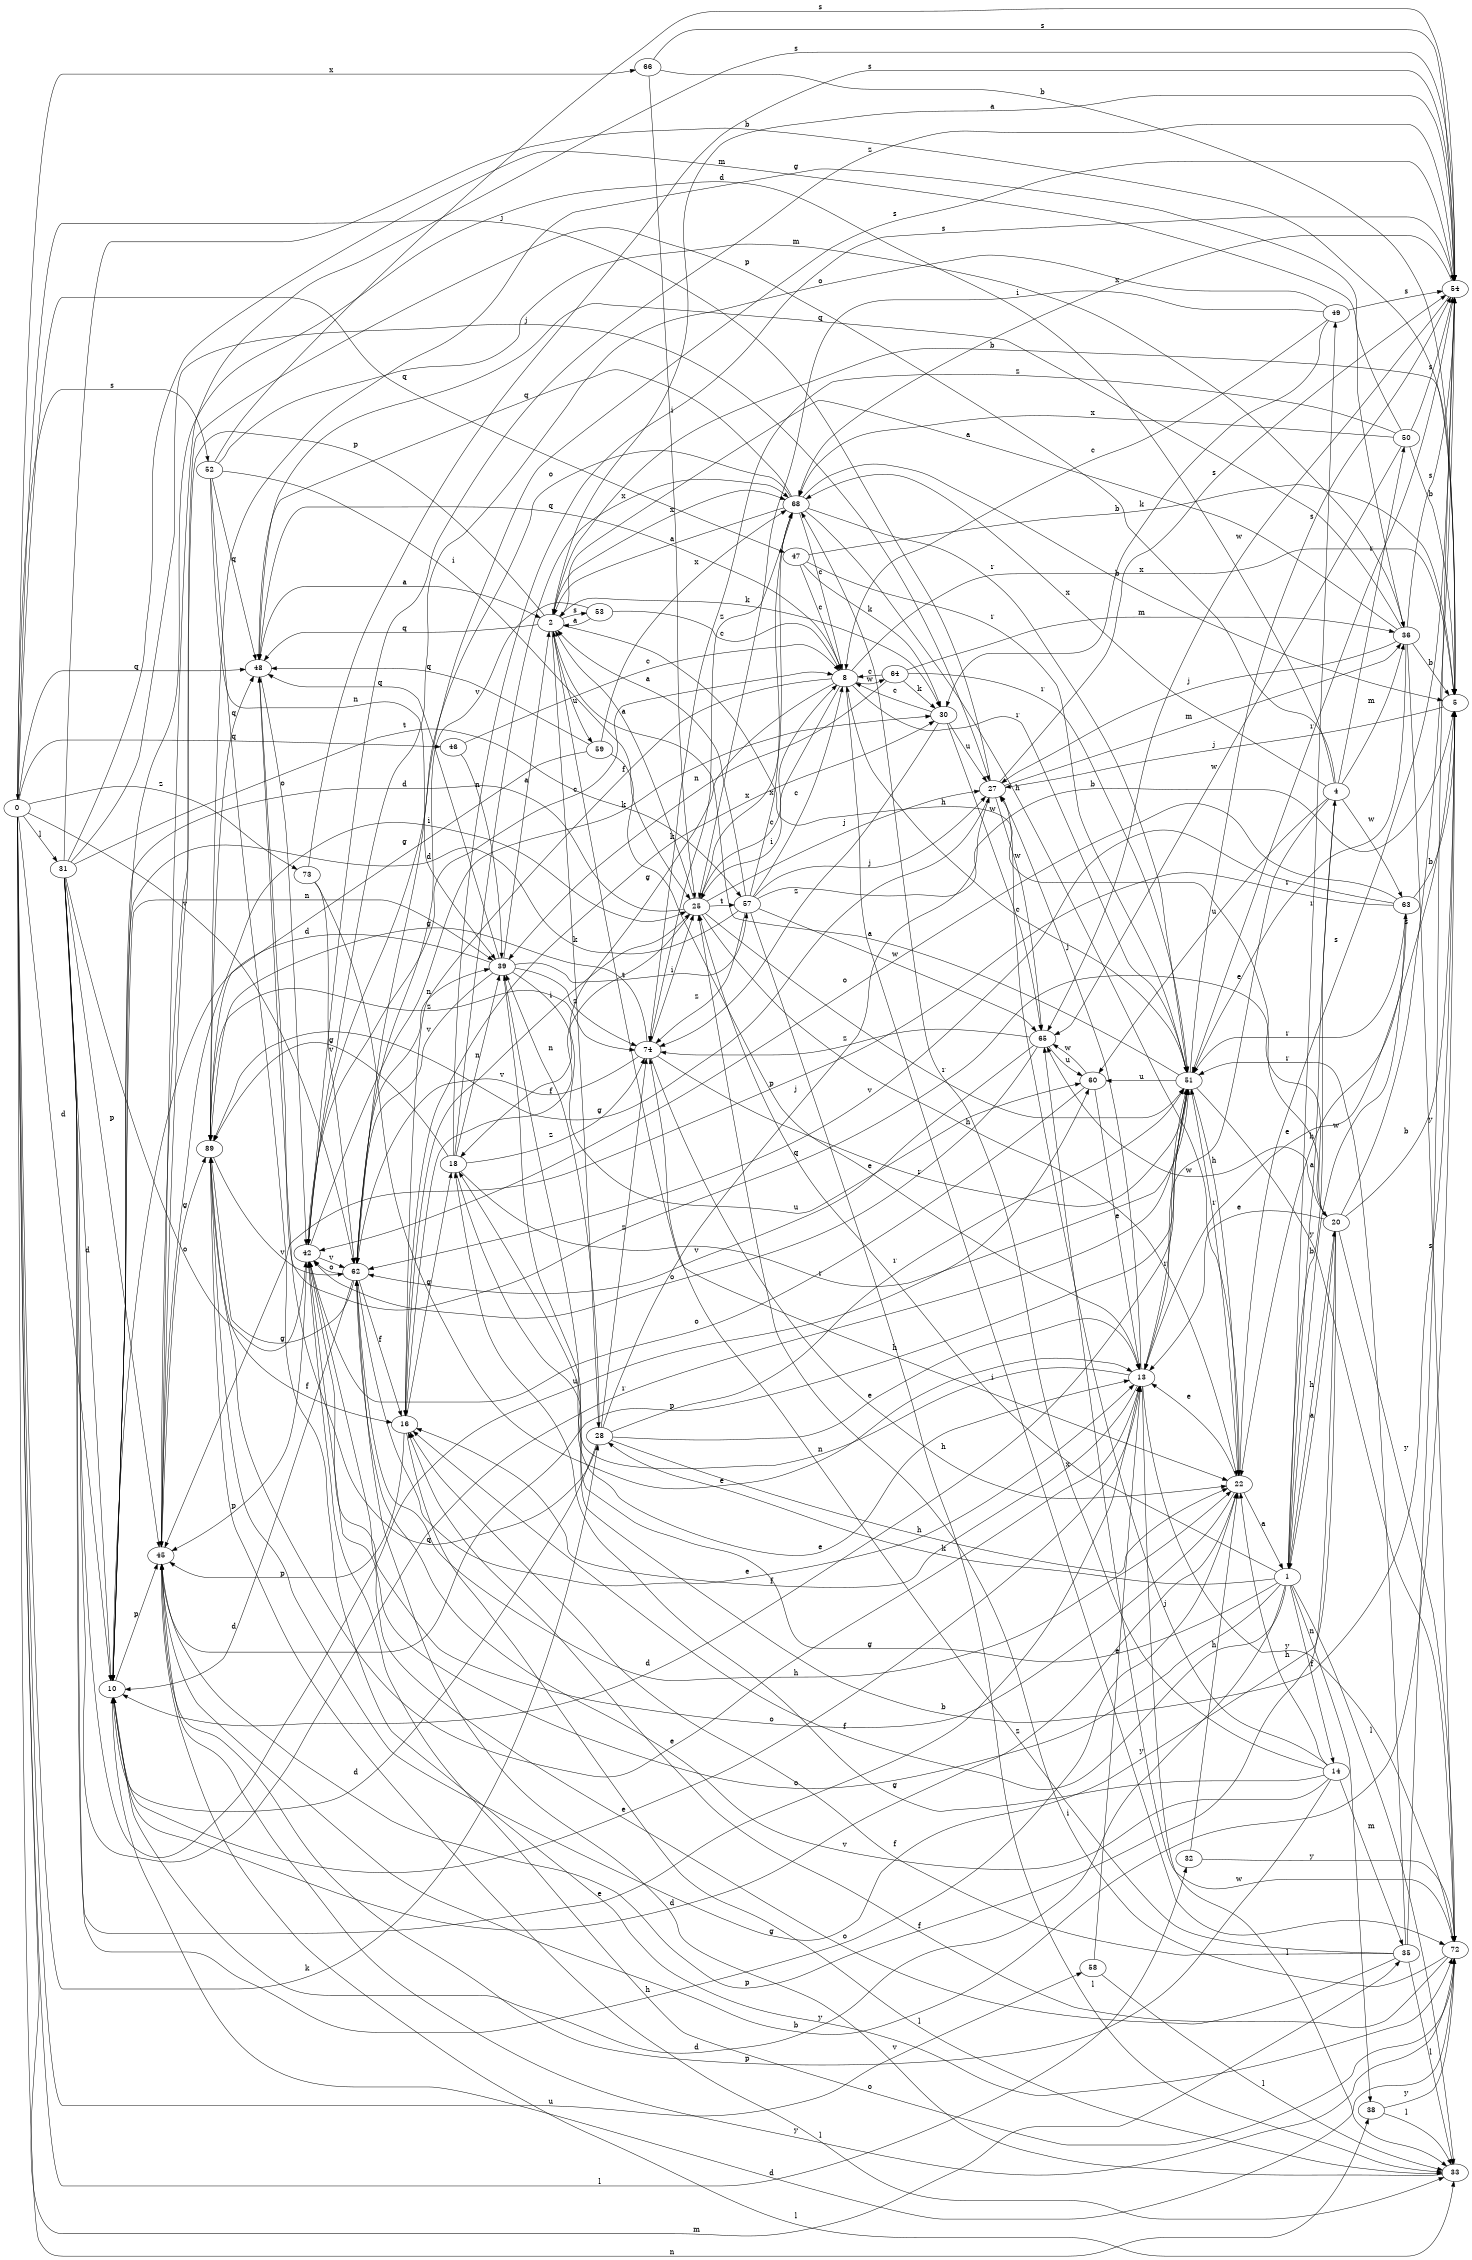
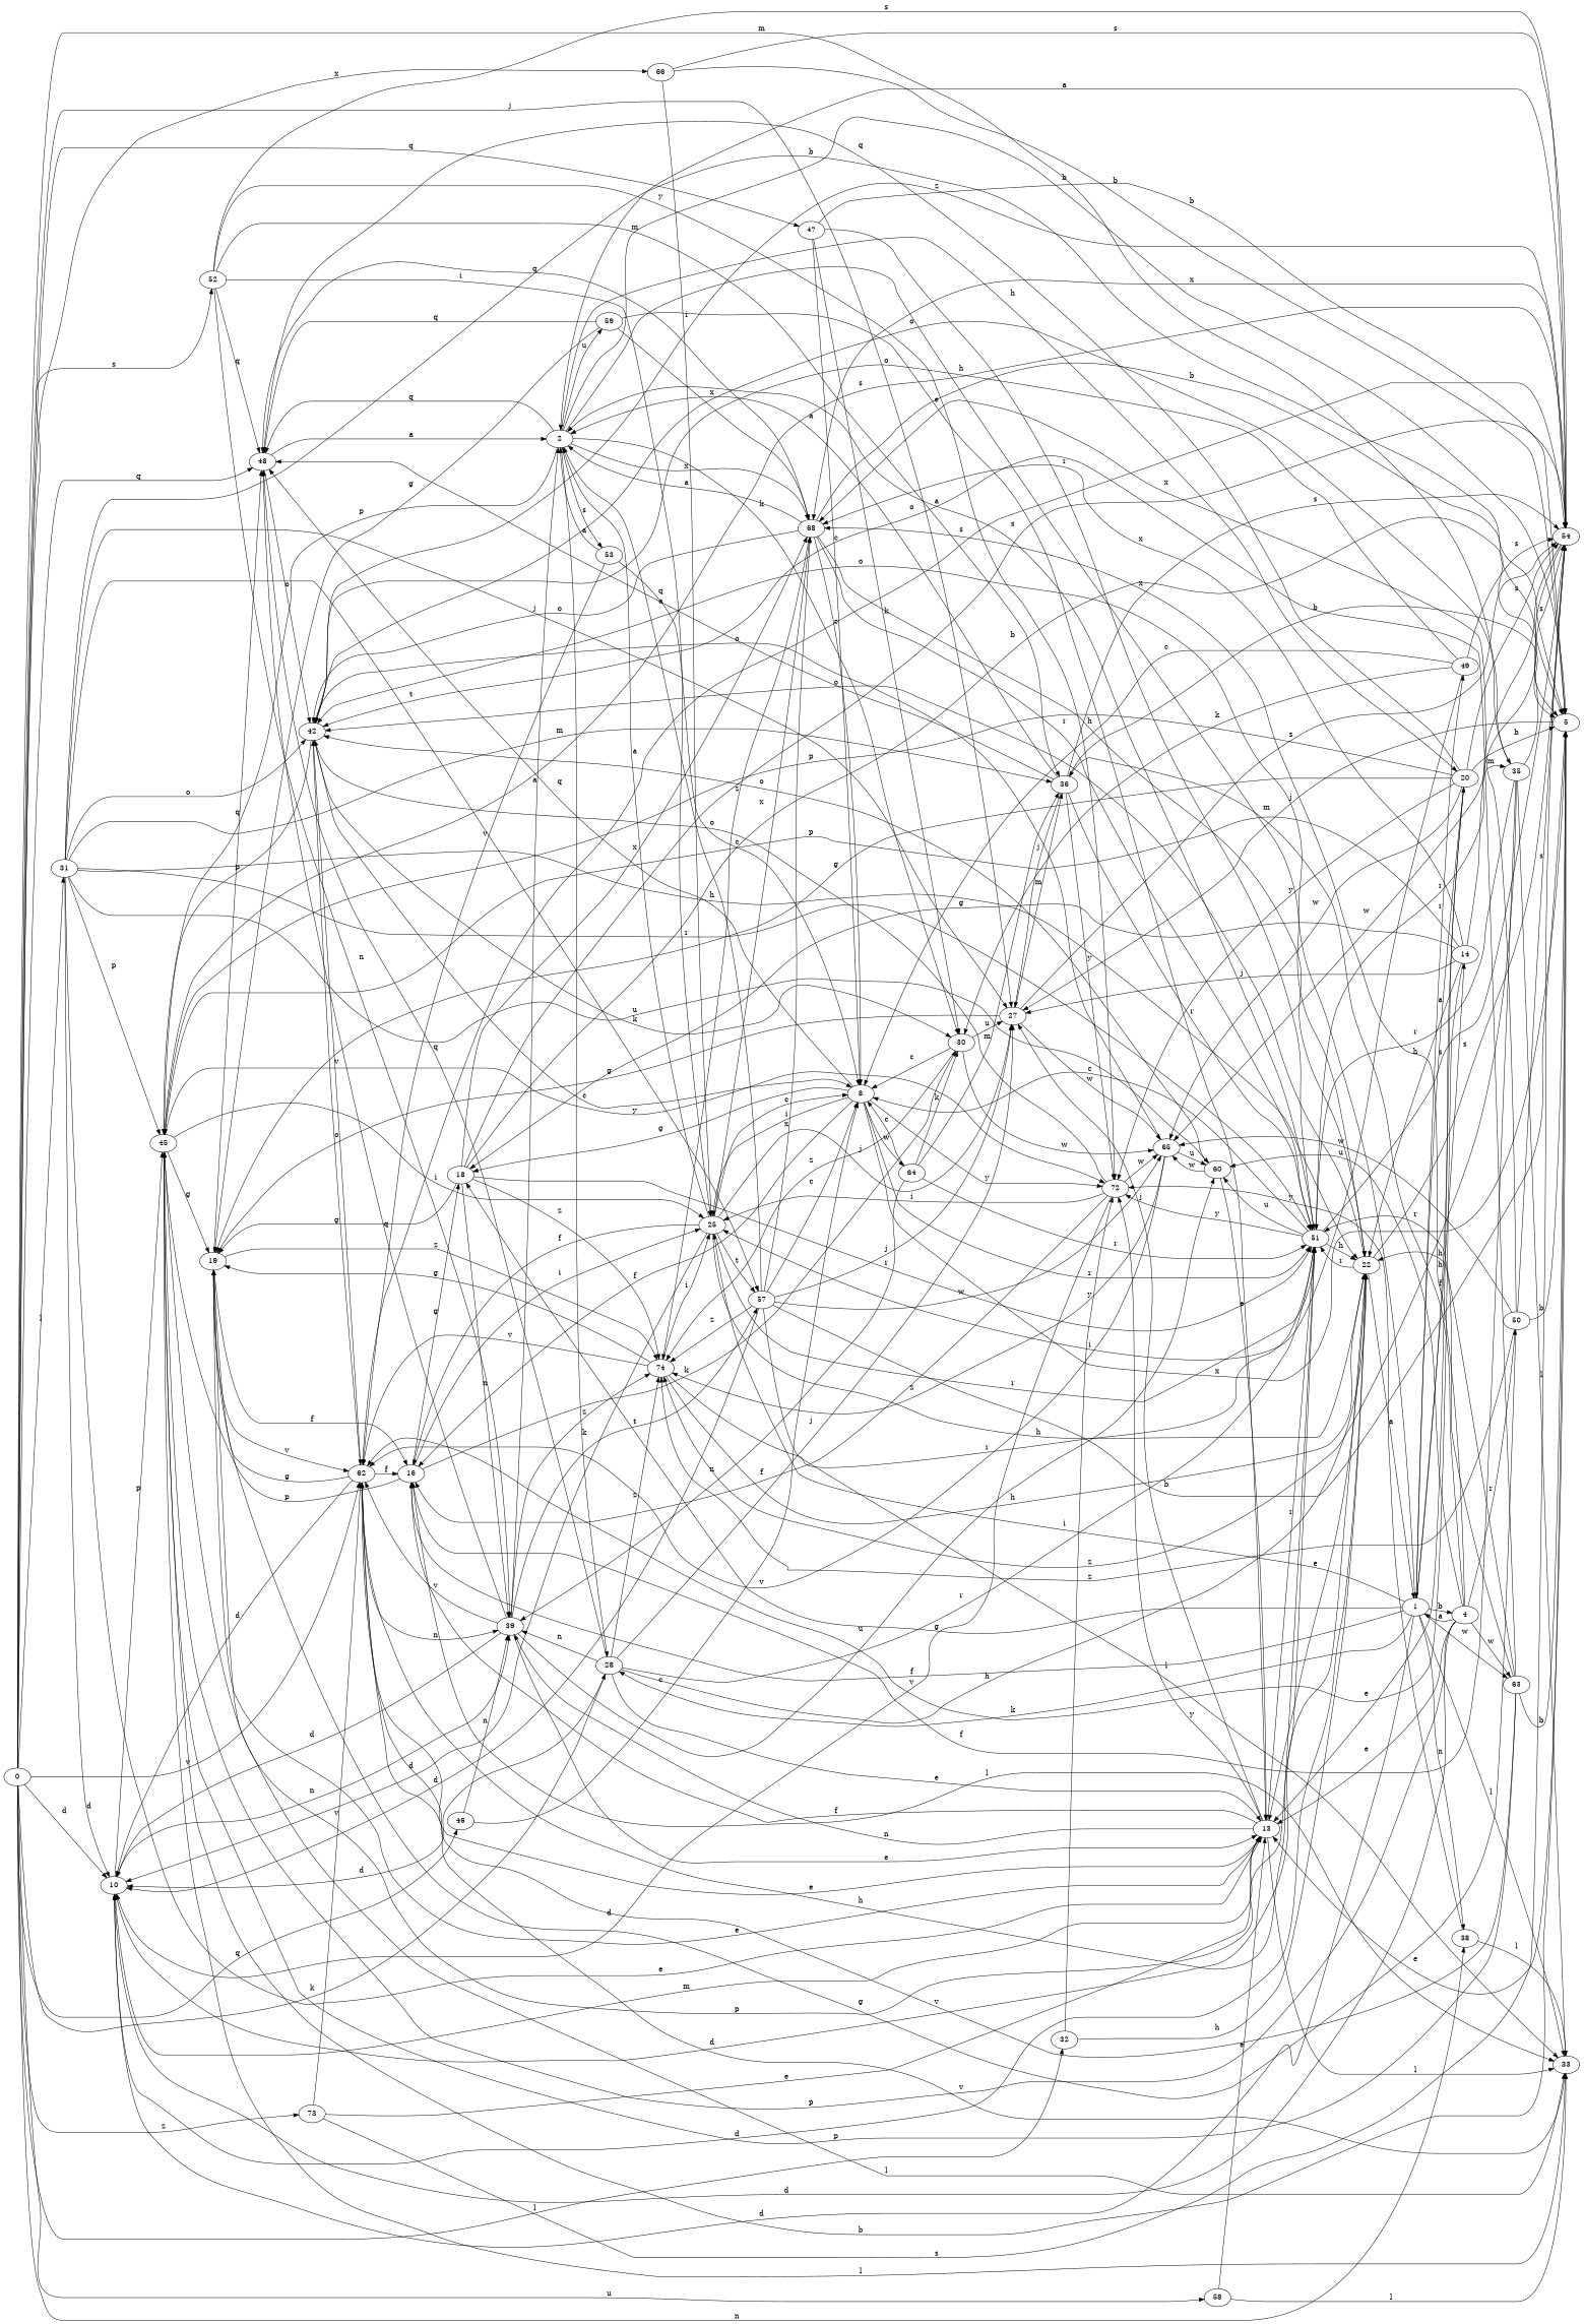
  strict digraph {
    rankdir=LR
    0
    10
    27
    28
    31
    32
    35
    38
    46
    47
    48
    52
    58
    62
    66
    73
    45
    13
    39
    36
-   19 [label=89]
+   19
    54
    65
    22
    51
    74
    42
    5
    60
    57
    72
    16
    33
    8
    30
    2
    25
    1
    4
    14
    18
    20
    49
    63
    68
    50
    53
    59
    64
    0 -> 10 [label=d]
-   27 -> 0 [label=j]
+   0 -> 27 [label=j]
    0 -> 28 [label=k]
    0 -> 31 [label=l]
    0 -> 32 [label=l]
    0 -> 35 [label=m]
    0 -> 38 [label=n]
    0 -> 46 [label=q]
    0 -> 47 [label=q]
    0 -> 48 [label=q]
    0 -> 52 [label=s]
    0 -> 58 [label=u]
    0 -> 62 [label=v]
    0 -> 66 [label=x]
    0 -> 73 [label=z]
    10 -> 45 [label=p]
-   10 -> 13 [label=e]
+   10 -> 13 [label=m]
    10 -> 39 [label=n]
    27 -> 36 [label=m]
    27 -> 19 [label=g]
    27 -> 54 [label=s]
    27 -> 65 [label=w]
    28 -> 10 [label=d]
    28 -> 27 [label=j]
    28 -> 48 [label=q]
    28 -> 13 [label=e]
    28 -> 39 [label=n]
    28 -> 22 [label=h]
    28 -> 51 [label=r]
    28 -> 74 [label=z]
    31 -> 10 [label=d]
    31 -> 27 [label=j]
    31 -> 45 [label=p]
    31 -> 13 [label=e]
    31 -> 36 [label=m]
    31 -> 22 [label=h]
    31 -> 51 [label=r]
    31 -> 42 [label=o]
    31 -> 5 [label=b]
    31 -> 60 [label=u]
    31 -> 57 [label=t]
    32 -> 22 [label=h]
    32 -> 72 [label=y]
    35 -> 54 [label=s]
    35 -> 51 [label=r]
    35 -> 74 [label=z]
    35 -> 42 [label=o]
    35 -> 16 [label=f]
    35 -> 33 [label=l]
    38 -> 72 [label=y]
    38 -> 33 [label=l]
    46 -> 39 [label=n]
    46 -> 8 [label=c]
    47 -> 51 [label=r]
    47 -> 5 [label=b]
    47 -> 8 [label=c]
    47 -> 30 [label=k]
    48 -> 42 [label=o]
    48 -> 2 [label=a]
    52 -> 48 [label=q]
    52 -> 39 [label=n]
    52 -> 36 [label=m]
    52 -> 54 [label=s]
    52 -> 72 [label=y]
    52 -> 25 [label=i]
    58 -> 13 [label=e]
    58 -> 33 [label=l]
    62 -> 10 [label=d]
    62 -> 13 [label=e]
    62 -> 39 [label=n]
    62 -> 19 [label=g]
    62 -> 54 [label=s]
    62 -> 22 [label=h]
    62 -> 42 [label=o]
    62 -> 16 [label=f]
    66 -> 54 [label=s]
    66 -> 5 [label=b]
    66 -> 25 [label=i]
    73 -> 62 [label=v]
    73 -> 13 [label=e]
    73 -> 54 [label=s]
    45 -> 19 [label=g]
    45 -> 54 [label=s]
    45 -> 5 [label=b]
    45 -> 72 [label=y]
    45 -> 33 [label=l]
    45 -> 25 [label=i]
    13 -> 27 [label=j]
    13 -> 39 [label=n]
    13 -> 51 [label=r]
    13 -> 72 [label=y]
    13 -> 16 [label=f]
    13 -> 33 [label=l]
    39 -> 10 [label=d]
    39 -> 48 [label=q]
    39 -> 62 [label=v]
    39 -> 13 [label=e]
    39 -> 74 [label=z]
    39 -> 60 [label=u]
    39 -> 57 [label=t]
    39 -> 2 [label=a]
    36 -> 27 [label=j]
    36 -> 48 [label=q]
    36 -> 54 [label=s]
    36 -> 51 [label=r]
    36 -> 5 [label=b]
    36 -> 72 [label=y]
    36 -> 2 [label=a]
    19 -> 48 [label=q]
    19 -> 62 [label=v]
    19 -> 13 [label=e]
    19 -> 74 [label=z]
    19 -> 16 [label=f]
    19 -> 33 [label=l]
    54 -> 65 [label=w]
    54 -> 51 [label=r]
    54 -> 2 [label=a]
    54 -> 68 [label=x]
    65 -> 62 [label=v]
    65 -> 74 [label=z]
    65 -> 42 [label=o]
    65 -> 60 [label=u]
    22 -> 10 [label=d]
    22 -> 13 [label=e]
    22 -> 54 [label=s]
    22 -> 51 [label=r]
    22 -> 42 [label=o]
    22 -> 1 [label=a]
    51 -> 10 [label=d]
    51 -> 45 [label=p]
    51 -> 54 [label=s]
    51 -> 22 [label=h]
    51 -> 60 [label=u]
    51 -> 72 [label=y]
    51 -> 8 [label=c]
    51 -> 2 [label=a]
    74 -> 62 [label=v]
    74 -> 19 [label=g]
    74 -> 22 [label=h]
    74 -> 51 [label=r]
    74 -> 25 [label=i]
    42 -> 62 [label=v]
    42 -> 45 [label=p]
    42 -> 54 [label=z]
    42 -> 8 [label=c]
    42 -> 30 [label=k]
    5 -> 27 [label=j]
    5 -> 13 [label=e]
    60 -> 13 [label=e]
    60 -> 65 [label=w]
    60 -> 42 [label=o]
    57 -> 10 [label=d]
    57 -> 27 [label=j]
    57 -> 65 [label=w]
    57 -> 74 [label=z]
    57 -> 5 [label=b]
    57 -> 33 [label=l]
    57 -> 8 [label=c]
    57 -> 2 [label=a]
    57 -> 68 [label=x]
    72 -> 10 [label=d]
    72 -> 65 [label=w]
    72 -> 42 [label=o]
    72 -> 16 [label=f]
    72 -> 25 [label=i]
    16 -> 45 [label=p]
    16 -> 33 [label=l]
    16 -> 30 [label=k]
    16 -> 25 [label=i]
    16 -> 18 [label=g]
    33 -> 62 [label=v]
    8 -> 48 [label=q]
    8 -> 51 [label=r]
    8 -> 5 [label=x]
    8 -> 72 [label=y]
    8 -> 16 [label=f]
    8 -> 25 [label=i]
    8 -> 18 [label=g]
    8 -> 64 [label=w]
    30 -> 27 [label=u]
    30 -> 65 [label=w]
    30 -> 74 [label=z]
    30 -> 8 [label=c]
    2 -> 28 [label=k]
    2 -> 48 [label=q]
    2 -> 45 [label=p]
    2 -> 22 [label=h]
    2 -> 5 [label=b]
    2 -> 30 [label=k]
    2 -> 20 [label=h]
    2 -> 68 [label=x]
    2 -> 53 [label=s]
    2 -> 59 [label=u]
    25 -> 10 [label=d]
    25 -> 27 [label=j]
    25 -> 22 [label=h]
    25 -> 51 [label=r]
    25 -> 57 [label=t]
    25 -> 16 [label=f]
    25 -> 8 [label=c]
    25 -> 2 [label=a]
    25 -> 68 [label=x]
    1 -> 10 [label=d]
    1 -> 28 [label=k]
    1 -> 38 [label=n]
    1 -> 42 [label=o]
    1 -> 16 [label=f]
    1 -> 33 [label=l]
    1 -> 25 [label=i]
    1 -> 4 [label=b]
    1 -> 14 [label=f]
    1 -> 18 [label=g]
    1 -> 20 [label=h]
    1 -> 49 [label=r]
    1 -> 63 [label=w]
    4 -> 10 [label=d]
    4 -> 45 [label=p]
    4 -> 13 [label=e]
    4 -> 36 [label=m]
    4 -> 60 [label=u]
    4 -> 1 [label=a]
    4 -> 63 [label=w]
    4 -> 68 [label=x]
    4 -> 50 [label=r]
    14 -> 27 [label=j]
    14 -> 35 [label=m]
    14 -> 62 [label=v]
    14 -> 45 [label=p]
    14 -> 22 [label=h]
    14 -> 18 [label=g]
    14 -> 68 [label=x]
    18 -> 39 [label=n]
    18 -> 19 [label=g]
    18 -> 54 [label=s]
    18 -> 51 [label=r]
    18 -> 74 [label=z]
    18 -> 5 [label=b]
    18 -> 68 [label=x]
    20 -> 48 [label=q]
    20 -> 45 [label=p]
    20 -> 13 [label=e]
    20 -> 19 [label=g]
    20 -> 54 [label=s]
    20 -> 65 [label=w]
    20 -> 5 [label=b]
    20 -> 72 [label=y]
    20 -> 1 [label=a]
    49 -> 54 [label=s]
    49 -> 42 [label=o]
    49 -> 8 [label=c]
    49 -> 30 [label=k]
    49 -> 25 [label=i]
    63 -> 62 [label=v]
    63 -> 45 [label=p]
    63 -> 22 [label=h]
    63 -> 51 [label=r]
    63 -> 42 [label=o]
    63 -> 5 [label=b]
    68 -> 48 [label=q]
    68 -> 22 [label=h]
    68 -> 51 [label=r]
    68 -> 74 [label=z]
    68 -> 42 [label=o]
    68 -> 5 [label=b]
    68 -> 8 [label=c]
    68 -> 2 [label=a]
    50 -> 19 [label=g]
    50 -> 54 [label=s]
    50 -> 65 [label=w]
    50 -> 74 [label=z]
    50 -> 5 [label=b]
    50 -> 68 [label=x]
    53 -> 62 [label=v]
    53 -> 8 [label=c]
    53 -> 2 [label=a]
    59 -> 48 [label=q]
    59 -> 13 [label=e]
    59 -> 19 [label=g]
    59 -> 68 [label=x]
    64 -> 39 [label=n]
    64 -> 36 [label=m]
    64 -> 51 [label=r]
    64 -> 8 [label=c]
    64 -> 30 [label=k]
  }
